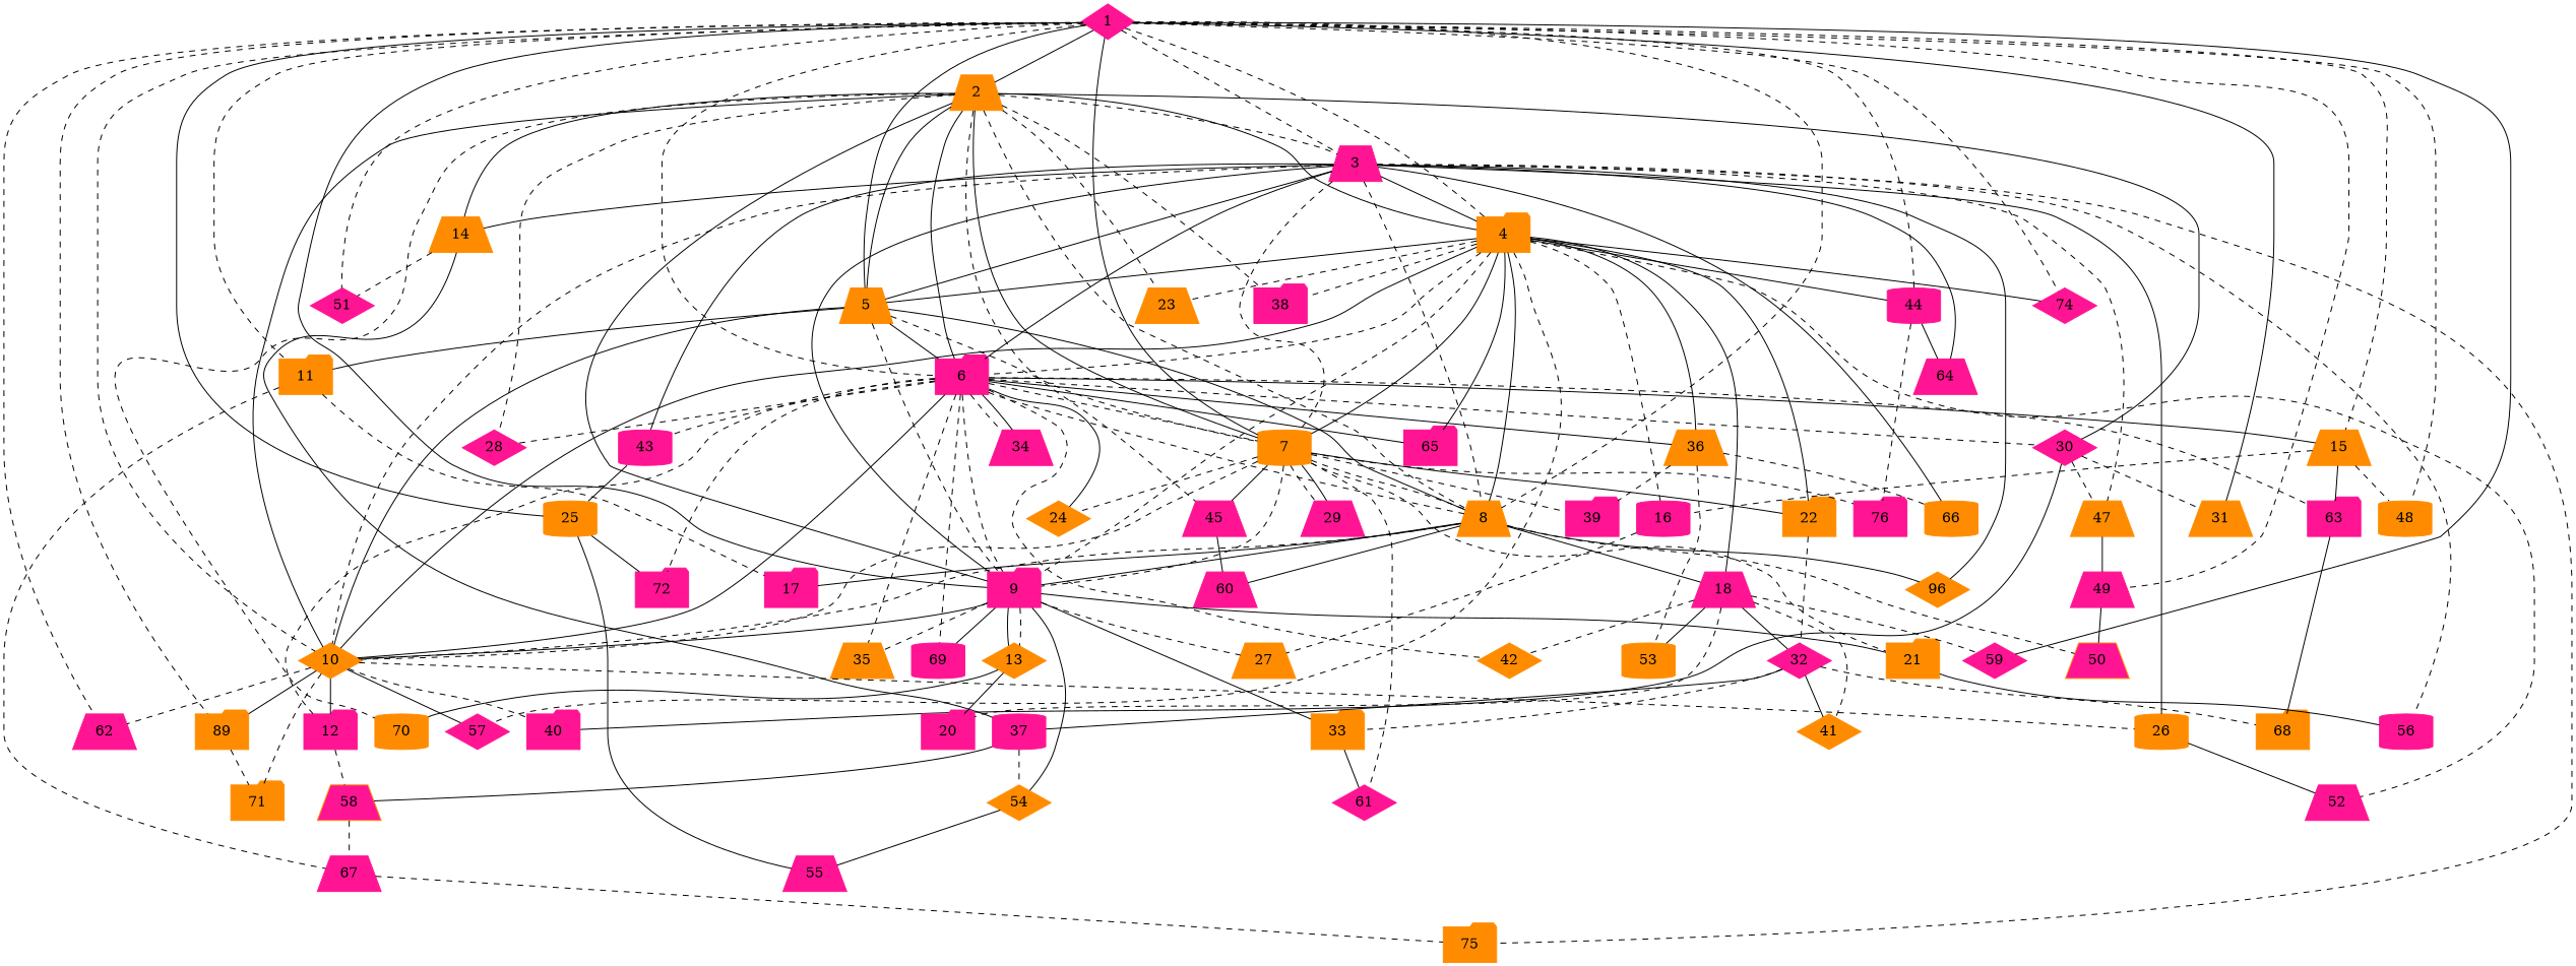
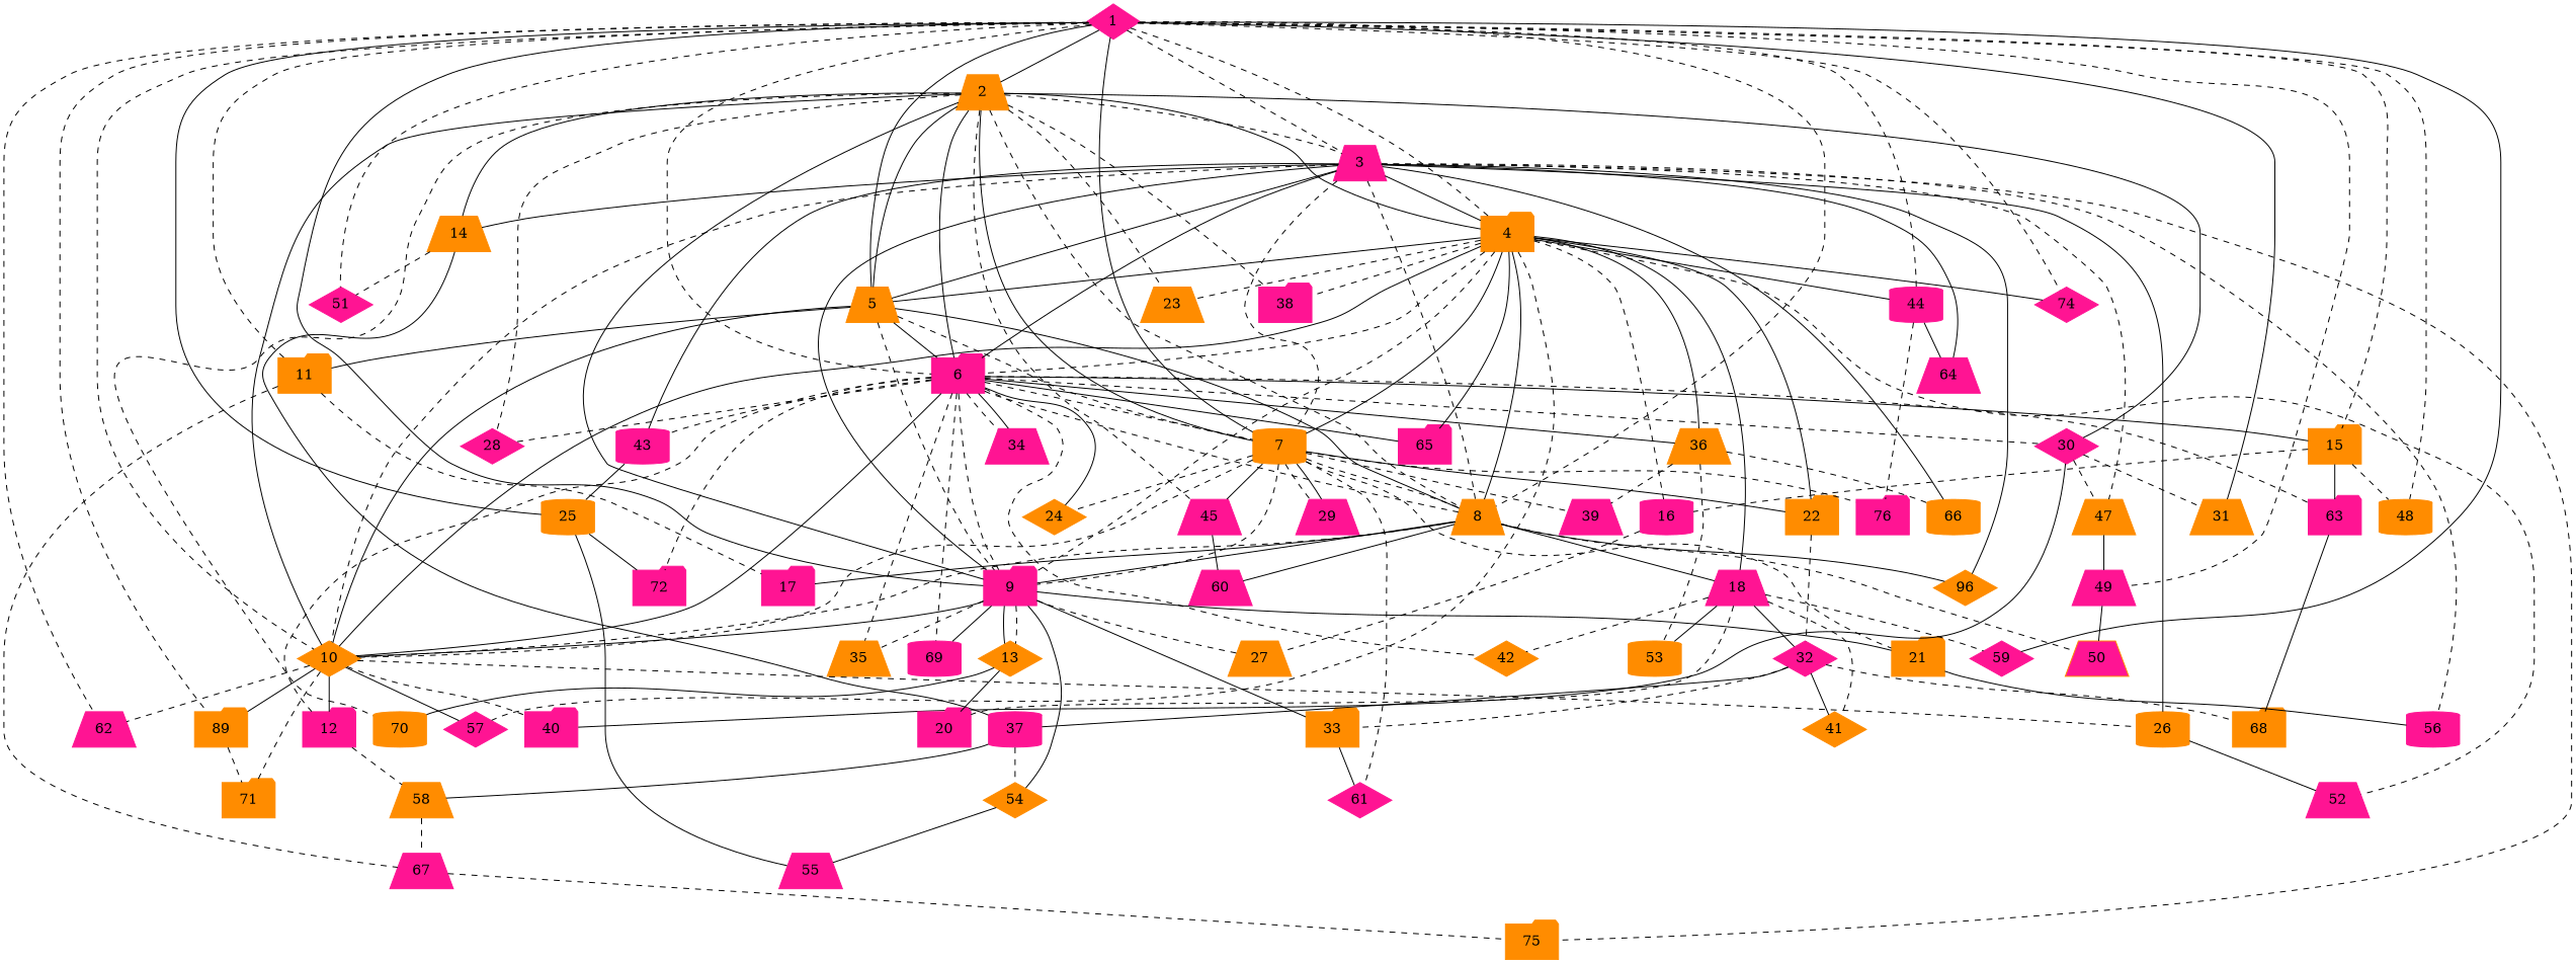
  graph {
    node [color=deeppink shape=trapezium style=filled]
    edge [style=dashed]
    1 [shape=diamond]
    2 [color=darkorange]
    3
    4 [color=darkorange shape=folder]
    5 [color=darkorange]
    6 [shape=folder]
    7 [color=darkorange shape=cylinder]
    8 [color=darkorange]
    9 [shape=folder]
    10 [color=darkorange shape=diamond]
    11 [color=darkorange shape=folder]
-   15 [color=darkorange]
+   15 [color=darkorange shape=folder]
    n13 [color=darkorange label=89 shape=folder]
    25 [color=darkorange shape=cylinder]
    31 [color=darkorange]
    44 [shape=cylinder]
    48 [color=darkorange shape=cylinder]
    49
    51 [shape=diamond]
    59 [shape=diamond]
    62
    74 [shape=diamond]
    14 [color=darkorange]
    23 [color=darkorange]
    28 [shape=diamond]
    30 [shape=diamond]
    38 [shape=folder]
    45
    70 [color=darkorange shape=cylinder]
    26 [color=darkorange shape=cylinder]
    43 [shape=cylinder]
    n32 [color=darkorange label=96 shape=diamond]
    47 [color=darkorange]
    56 [shape=cylinder]
    64
    66 [color=darkorange shape=cylinder]
    75 [color=darkorange shape=folder]
    16 [shape=cylinder]
    18
    22 [color=darkorange shape=folder]
    36 [color=darkorange]
    52
    57 [shape=diamond]
    65 [shape=folder]
    12 [shape=folder]
    24 [color=darkorange shape=diamond]
    34
    35 [color=darkorange]
    42 [color=darkorange shape=diamond]
    63 [shape=folder]
    69 [shape=cylinder]
    72 [shape=folder]
    21 [color=darkorange shape=folder]
    29
-   39 [shape=folder]
+   39
    61 [shape=diamond]
    n57 [label=76 shape=folder]
    17 [shape=folder]
    50 [color=darkorange fillcolor=deeppink]
    60
    13 [color=darkorange shape=diamond]
    27 [color=darkorange]
    33 [color=darkorange shape=folder]
    54 [color=darkorange shape=diamond]
    40 [shape=folder]
    71 [color=darkorange shape=folder]
    67
    55
    37 [shape=cylinder]
    20 [shape=folder]
    32 [shape=diamond]
    41 [color=darkorange shape=diamond]
    53 [color=darkorange shape=cylinder]
-   58 [color=darkorange fillcolor=deeppink]
+   58 [color=darkorange]
    68 [color=darkorange shape=folder]
    1 -- 2 [style=solid]
    1 -- 3
    1 -- 4
    1 -- 5 [style=solid]
    1 -- 6
    1 -- 7 [style=solid]
    1 -- 8
    1 -- 9 [style=solid]
    1 -- 10
    1 -- 11
    1 -- 15
    1 -- n13
    1 -- 25 [style=solid]
    1 -- 31 [style=solid]
    1 -- 44
    1 -- 48
    1 -- 49
    1 -- 51
    1 -- 59 [style=solid]
    1 -- 62
    1 -- 74
    2 -- 3
    2 -- 4 [style=solid]
    2 -- 5 [style=solid]
    2 -- 6 [style=solid]
    2 -- 7 [style=solid]
    2 -- 8
    2 -- 9 [style=solid]
    2 -- 10 [style=solid]
    2 -- 14 [style=solid]
    2 -- 23
    2 -- 28
    2 -- 30 [style=solid]
    2 -- 38
    2 -- 45
    2 -- 70
    3 -- 4 [style=solid]
    3 -- 5 [style=solid]
    3 -- 6 [style=solid]
    3 -- 7
    3 -- 8
    3 -- 9 [style=solid]
    3 -- 10
    3 -- 14 [style=solid]
    3 -- 26 [style=solid]
    3 -- 43 [style=solid]
    3 -- n32 [style=solid]
    3 -- 47
    3 -- 56
    3 -- 64 [style=solid]
    3 -- 66 [style=solid]
    3 -- 75
    4 -- 5 [style=solid]
    4 -- 6
    4 -- 7 [style=solid]
    4 -- 8 [style=solid]
    4 -- 9
    4 -- 10 [style=solid]
    4 -- 44 [style=solid]
    4 -- 74 [style=solid]
    4 -- 23
    4 -- 38
    4 -- 16
    4 -- 18 [style=solid]
    4 -- 22 [style=solid]
    4 -- 36 [style=solid]
    4 -- 52
    4 -- 57
    4 -- 65 [style=solid]
    5 -- 6 [style=solid]
    5 -- 7
    5 -- 8 [style=solid]
    5 -- 9
    5 -- 10 [style=solid]
    5 -- 11 [style=solid]
    6 -- 7
    6 -- 8
    6 -- 9
    6 -- 10 [style=solid]
    6 -- 15 [style=solid]
    6 -- 28
    6 -- 30
    6 -- 43
    6 -- 36 [style=solid]
    6 -- 65 [style=solid]
    6 -- 12
    6 -- 24 [style=solid]
    6 -- 34
    6 -- 34 [style=solid]
    6 -- 35
    6 -- 42
    6 -- 63
    6 -- 69
    6 -- 72
    7 -- 8
    7 -- 9
    7 -- 10
    7 -- 45 [style=solid]
    7 -- 22 [style=solid]
    7 -- 24
    7 -- 21
    7 -- 29
    7 -- 29 [style=solid]
    7 -- 39
    7 -- 61
    7 -- n57
    8 -- 9 [style=solid]
    8 -- 10
    8 -- n32 [style=solid]
    8 -- 18 [style=solid]
    8 -- 17 [style=solid]
    8 -- 50
    8 -- 60 [style=solid]
    9 -- 10 [style=solid]
    9 -- 35
    9 -- 69 [style=solid]
    9 -- 21 [style=solid]
    9 -- 13 [style=solid]
    9 -- 13
    9 -- 27
    9 -- 33 [style=solid]
    9 -- 54 [style=solid]
    10 -- n13 [style=solid]
    10 -- 62
    10 -- 26
    10 -- 57 [style=solid]
    10 -- 12 [style=solid]
    10 -- 40
    10 -- 71
    11 -- 17
    11 -- 67
    15 -- 48
    15 -- 16
    15 -- 63 [style=solid]
    n13 -- 71
    25 -- 72 [style=solid]
    25 -- 55 [style=solid]
    44 -- 64 [style=solid]
    44 -- n57
    49 -- 50 [style=solid]
    14 -- 51
    14 -- 37 [style=solid]
    30 -- 31
    30 -- 47
    30 -- 40 [style=solid]
    45 -- 60 [style=solid]
    26 -- 52 [style=solid]
    43 -- 25 [style=solid]
    47 -- 49 [style=solid]
    16 -- 27
    18 -- 59
    18 -- 42
    18 -- 20
    18 -- 32 [style=solid]
    18 -- 41
    18 -- 53 [style=solid]
    22 -- 32
    36 -- 66
    36 -- 39
    36 -- 53
    12 -- 58
    63 -- 68 [style=solid]
    21 -- 56 [style=solid]
    13 -- 70 [style=solid]
    13 -- 20 [style=solid]
    33 -- 61 [style=solid]
    54 -- 55 [style=solid]
    67 -- 75
    37 -- 54
    37 -- 58 [style=solid]
    32 -- 33
    32 -- 37 [style=solid]
    32 -- 41 [style=solid]
    32 -- 68
    58 -- 67
  }
